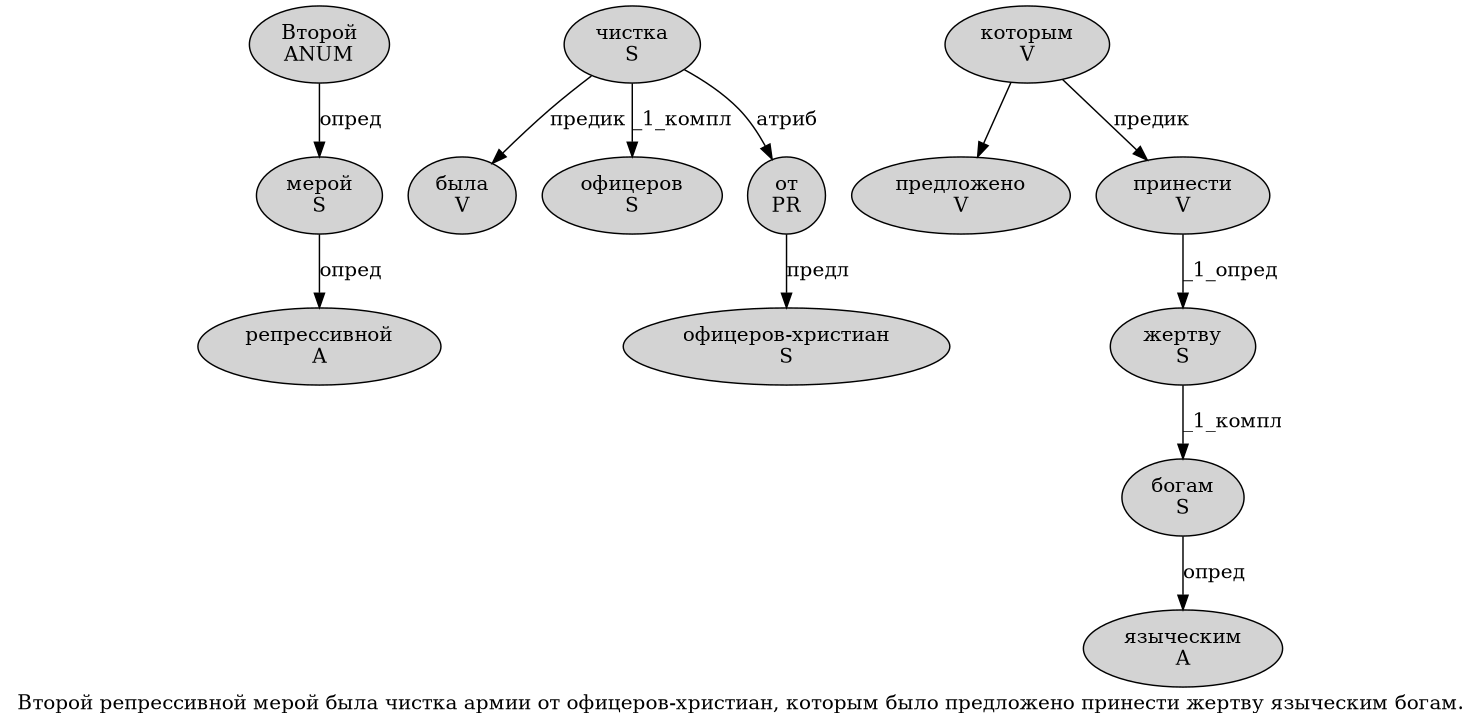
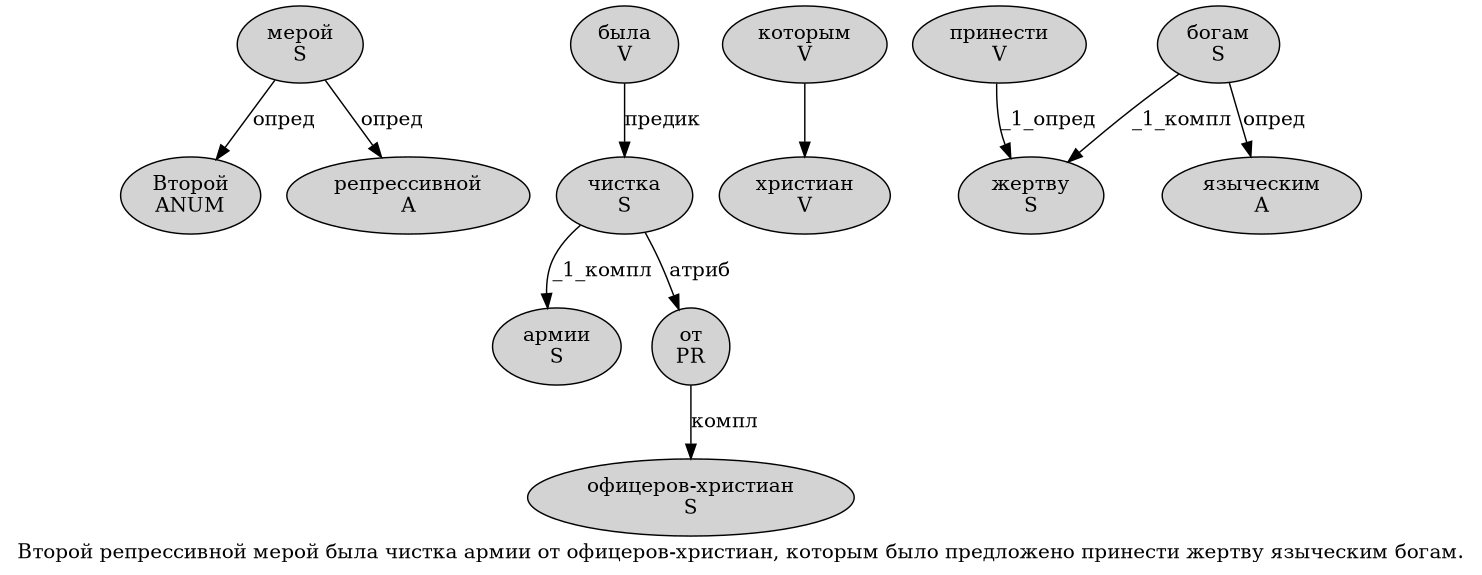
  digraph {
    label="Второй репрессивной мерой была чистка армии от офицеров-христиан, которым было предложено принести жертву языческим богам."
    node [fillcolor=lightgray penwidth=1 shape=ellipse style=filled]
    n1 [label="Второй\nANUM"]
    n2 [label="репрессивной\nA"]
    n3 [label="мерой\nS"]
    n4 [label="была\nV"]
    n5 [label="чистка\nS"]
-   n6 [label="офицеров\nS"]
+   n6 [label="армии\nS"]
    n7 [label="от\nPR"]
    n8 [label="офицеров-христиан\nS"]
    n9 [label="которым\nV"]
-   n10 [label="предложено\nV"]
+   n10 [label="христиан\nV"]
    n11 [label="принести\nV"]
    n12 [label="жертву\nS"]
    n13 [label="богам\nS"]
    n14 [label="языческим\nA"]
-   n1 -> n3 [label="опред"]
+   n3 -> n1 [label="опред"]
    n3 -> n2 [label="опред"]
-   n5 -> n4 [label="предик"]
+   n4 -> n5 [label="предик"]
    n5 -> n6 [label="_1_компл"]
    n5 -> n7 [label="атриб"]
-   n7 -> n8 [label="предл"]
+   n7 -> n8 [label="компл"]
    n9 -> n10
-   n9 -> n11 [label="предик"]
    n11 -> n12 [label="_1_опред"]
-   n12 -> n13 [label="_1_компл"]
+   n13 -> n12 [label="_1_компл"]
    n13 -> n14 [label="опред"]
  }
